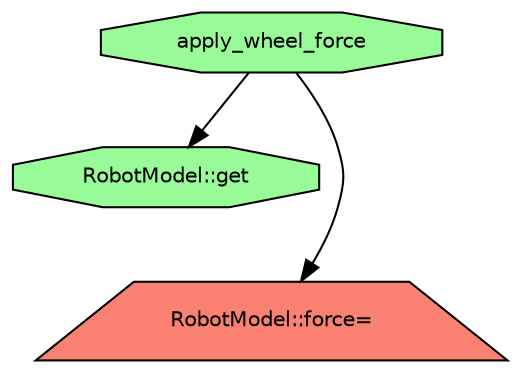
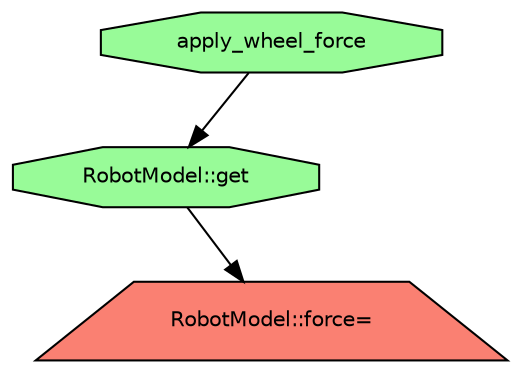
  digraph {
    rankdir=TB
    node [color=black fillcolor=palegreen fontname=Helvetica fontsize=10 shape=octagon style=filled]
    edge [color=black fontname=Helvetica fontsize=10 labelfontname=Helvetica labelfontsize=10 style=solid]
    n1 [fontcolor=black height=0.2 label=apply_wheel_force width=0.4]
    n2 [height=0.2 label="RobotModel::get" width=0.4]
    n3 [fillcolor=salmon height=0.2 label="RobotModel::force=" shape=trapezium width=0.4]
    n1 -> n2
-   n1 -> n3
+   n2 -> n3
  }
